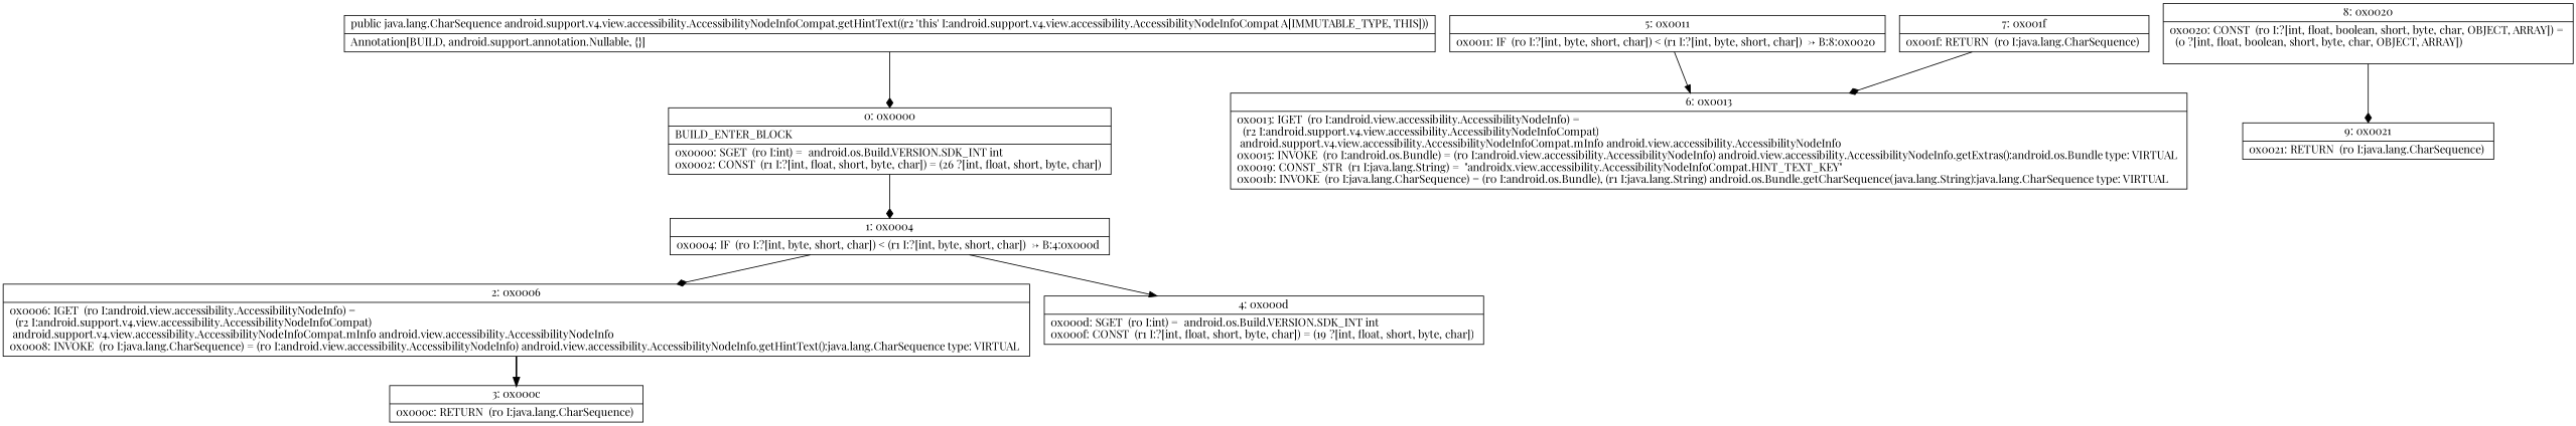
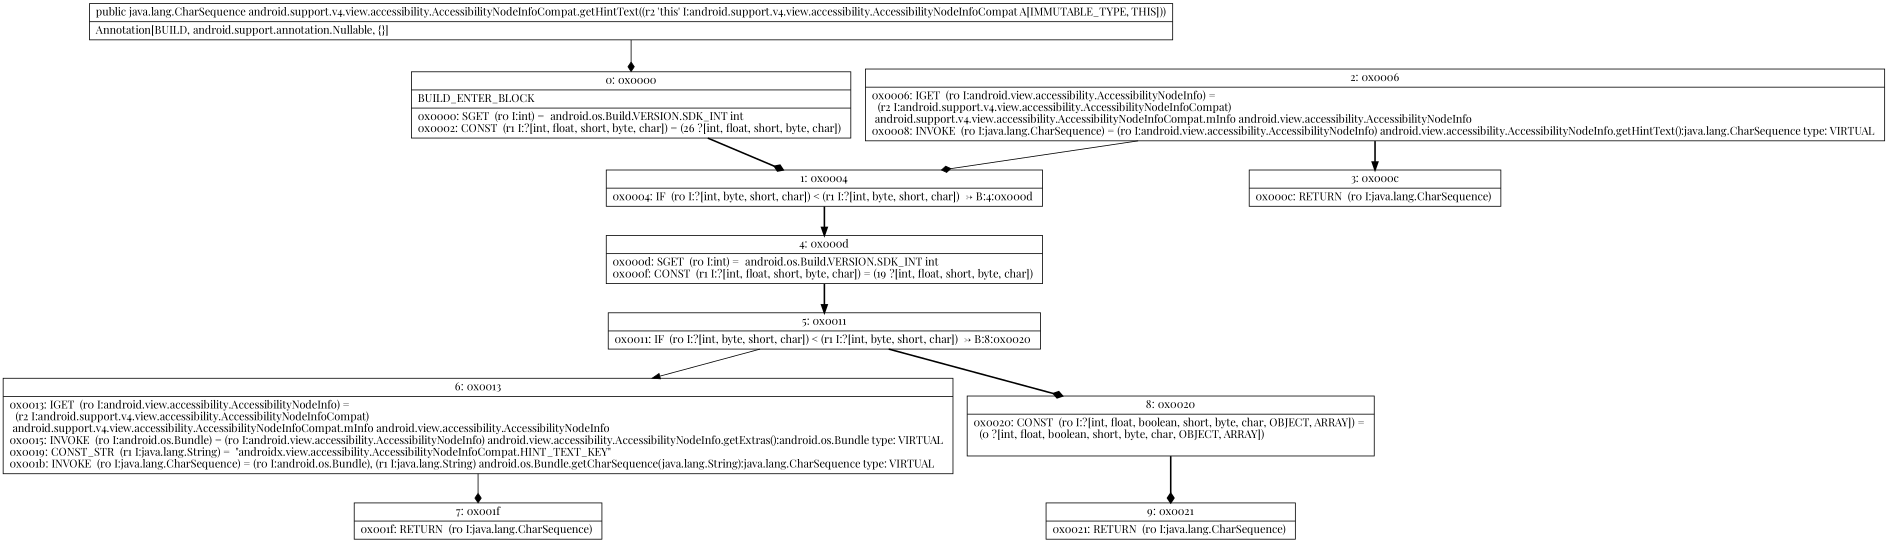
  digraph {
    fontname="Playfair Display"
    node [fontname="Playfair Display" shape=record]
    edge [arrowhead=diamond fontname="Playfair Display" style=bold]
    n1 [label="{0\:\ 0x0000|BUILD_ENTER_BLOCK\l|0x0000: SGET  (r0 I:int) =  android.os.Build.VERSION.SDK_INT int \l0x0002: CONST  (r1 I:?[int, float, short, byte, char]) = (26 ?[int, float, short, byte, char]) \l}"]
    n2 [label="{1\:\ 0x0004|0x0004: IF  (r0 I:?[int, byte, short, char]) \< (r1 I:?[int, byte, short, char])  \-\> B:4:0x000d \l}"]
    n3 [label="{2\:\ 0x0006|0x0006: IGET  (r0 I:android.view.accessibility.AccessibilityNodeInfo) = \l  (r2 I:android.support.v4.view.accessibility.AccessibilityNodeInfoCompat)\l android.support.v4.view.accessibility.AccessibilityNodeInfoCompat.mInfo android.view.accessibility.AccessibilityNodeInfo \l0x0008: INVOKE  (r0 I:java.lang.CharSequence) = (r0 I:android.view.accessibility.AccessibilityNodeInfo) android.view.accessibility.AccessibilityNodeInfo.getHintText():java.lang.CharSequence type: VIRTUAL \l}"]
    n4 [label="{4\:\ 0x000d|0x000d: SGET  (r0 I:int) =  android.os.Build.VERSION.SDK_INT int \l0x000f: CONST  (r1 I:?[int, float, short, byte, char]) = (19 ?[int, float, short, byte, char]) \l}"]
    n5 [label="{3\:\ 0x000c|0x000c: RETURN  (r0 I:java.lang.CharSequence) \l}"]
    n6 [label="{5\:\ 0x0011|0x0011: IF  (r0 I:?[int, byte, short, char]) \< (r1 I:?[int, byte, short, char])  \-\> B:8:0x0020 \l}"]
    n7 [label="{6\:\ 0x0013|0x0013: IGET  (r0 I:android.view.accessibility.AccessibilityNodeInfo) = \l  (r2 I:android.support.v4.view.accessibility.AccessibilityNodeInfoCompat)\l android.support.v4.view.accessibility.AccessibilityNodeInfoCompat.mInfo android.view.accessibility.AccessibilityNodeInfo \l0x0015: INVOKE  (r0 I:android.os.Bundle) = (r0 I:android.view.accessibility.AccessibilityNodeInfo) android.view.accessibility.AccessibilityNodeInfo.getExtras():android.os.Bundle type: VIRTUAL \l0x0019: CONST_STR  (r1 I:java.lang.String) =  \"androidx.view.accessibility.AccessibilityNodeInfoCompat.HINT_TEXT_KEY\" \l0x001b: INVOKE  (r0 I:java.lang.CharSequence) = (r0 I:android.os.Bundle), (r1 I:java.lang.String) android.os.Bundle.getCharSequence(java.lang.String):java.lang.CharSequence type: VIRTUAL \l}"]
    n8 [label="{8\:\ 0x0020|0x0020: CONST  (r0 I:?[int, float, boolean, short, byte, char, OBJECT, ARRAY]) = \l  (0 ?[int, float, boolean, short, byte, char, OBJECT, ARRAY])\l \l}"]
    n9 [label="{7\:\ 0x001f|0x001f: RETURN  (r0 I:java.lang.CharSequence) \l}"]
    n10 [label="{9\:\ 0x0021|0x0021: RETURN  (r0 I:java.lang.CharSequence) \l}"]
    n11 [label="{public java.lang.CharSequence android.support.v4.view.accessibility.AccessibilityNodeInfoCompat.getHintText((r2 'this' I:android.support.v4.view.accessibility.AccessibilityNodeInfoCompat A[IMMUTABLE_TYPE, THIS]))  | Annotation[BUILD, android.support.annotation.Nullable, \{\}]\l}"]
-   n1 -> n2 [style=solid]
-   n2 -> n3 [style=solid]
-   n2 -> n4 [arrowhead=normal style=solid]
+   n1 -> n2
+   n3 -> n2 [style=solid]
+   n2 -> n4 [arrowhead=normal]
    n3 -> n5 [arrowhead=normal]
+   n4 -> n6 [arrowhead=normal]
    n6 -> n7 [arrowhead=normal style=solid]
-   n9 -> n7 [style=solid]
-   n8 -> n10 [style=solid]
+   n6 -> n8
+   n7 -> n9 [style=solid]
+   n8 -> n10
    n11 -> n1 [style=solid]
  }
